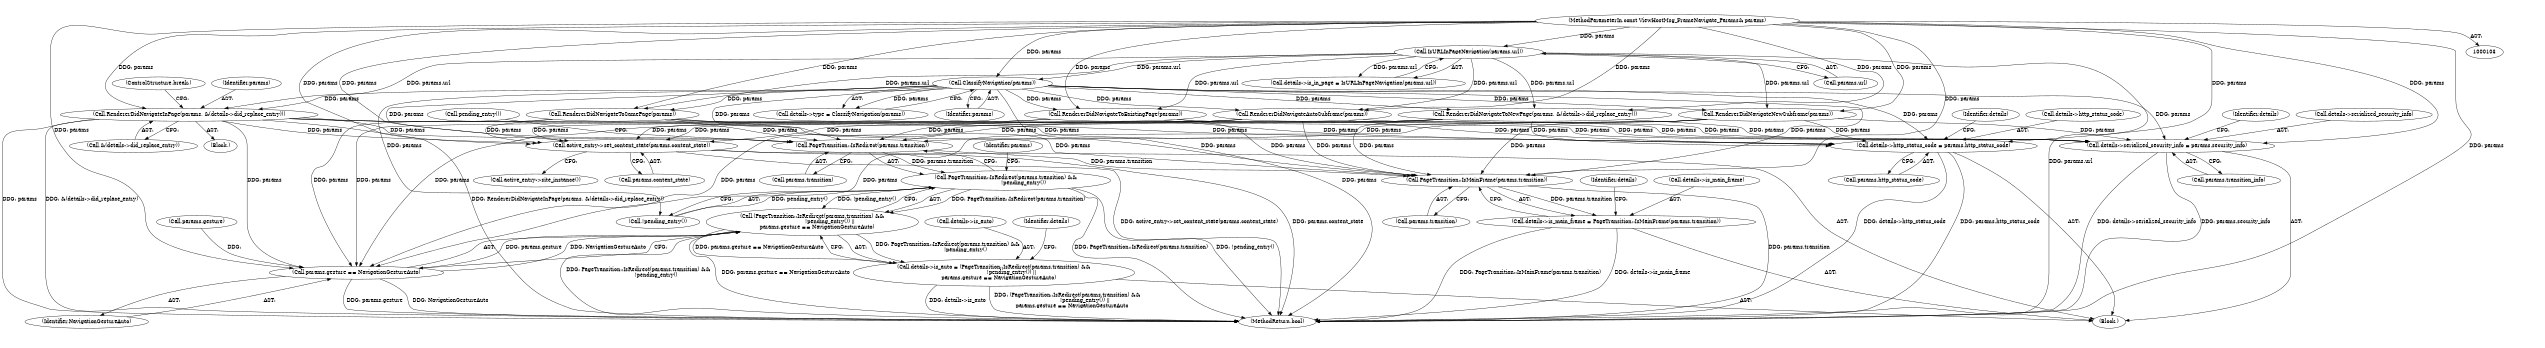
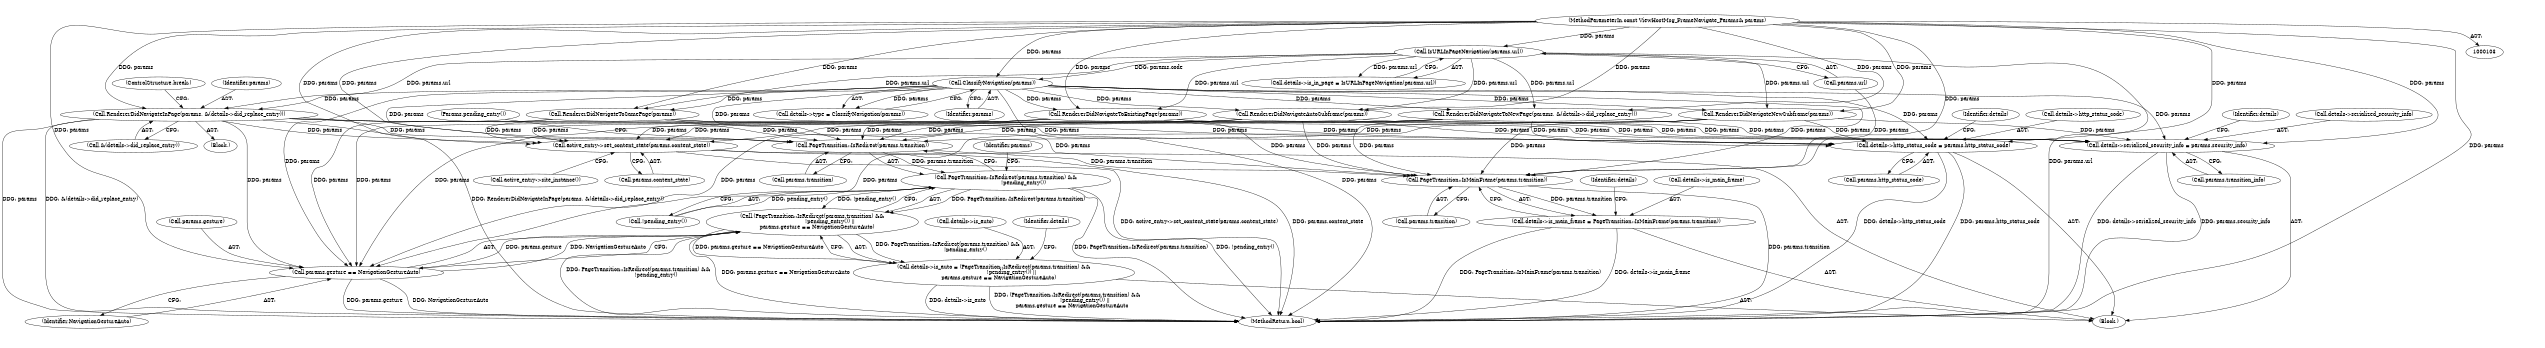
  digraph {
    n1 [label="(Call,RendererDidNavigateInPage(params, &(details->did_replace_entry)))"]
    n2 [label="(Call,active_entry->set_content_state(params.content_state))"]
    n3 [label="(Call,PageTransition::IsRedirect(params.transition))"]
    n4 [label="(Call,PageTransition::IsMainFrame(params.transition))"]
    n5 [label="(Call,params.gesture == NavigationGestureAuto)"]
    n6 [label="(Call,details->serialized_security_info = params.security_info)"]
    n7 [label="(Call,details->http_status_code = params.http_status_code)"]
    n8 [label="(Call,&(details->did_replace_entry))"]
    n9 [label="(MethodReturn,bool)"]
    n10 [label="(Block,)"]
    n11 [label="(Call,params.content_state)"]
    n12 [label="(Block,)"]
    n13 [label="(Call,PageTransition::IsRedirect(params.transition) &&\n                      !pending_entry())"]
    n14 [label="(Call,params.transition)"]
    n15 [label="(Call,details->is_main_frame = PageTransition::IsMainFrame(params.transition))"]
    n16 [label="(Call,params.transition)"]
    n17 [label="(Call,(PageTransition::IsRedirect(params.transition) &&\n                      !pending_entry()) ||\n      params.gesture == NavigationGestureAuto)"]
    n18 [label="(Identifier,NavigationGestureAuto)"]
    n19 [label="(Call,params.transition_info)"]
    n20 [label="(Call,params.http_status_code)"]
    n21 [label="(Call,IsURLInPageNavigation(params.url))"]
    n22 [label="(Call,ClassifyNavigation(params))"]
    n23 [label="(Call,details->is_in_page = IsURLInPageNavigation(params.url))"]
    n24 [label="(Call,RendererDidNavigateToExistingPage(params))"]
    n25 [label="(Call,RendererDidNavigateToSamePage(params))"]
    n26 [label="(Call,params.url)"]
    n27 [label="(Call,RendererDidNavigateAutoSubframe(params))"]
    n28 [label="(Call,RendererDidNavigateNewSubframe(params))"]
    n29 [label="(Call,RendererDidNavigateToNewPage(params, &(details->did_replace_entry)))"]
    n30 [label="(Call,details->type = ClassifyNavigation(params))"]
    n31 [label="(Identifier,params)"]
    n32 [label="(MethodParameterIn,const ViewHostMsg_FrameNavigate_Params& params)"]
    1000103
    n34 [label="(Call,!pending_entry())"]
    n35 [label="(Call,details->is_auto = (PageTransition::IsRedirect(params.transition) &&\n                      !pending_entry()) ||\n      params.gesture == NavigationGestureAuto)"]
    n36 [label="(Call,details->is_auto)"]
    n37 [label="(ControlStructure,break;)"]
    n38 [label="(Identifier,details)"]
    n39 [label="(Identifier,details)"]
    n40 [label="(Identifier,details)"]
    n41 [label="(Call,active_entry->site_instance())"]
-   n42 [label="(Call,pending_entry())"]
+   n42 [label="(Params,pending_entry())"]
    n43 [label="(Identifier,params)"]
    n44 [label="(Identifier,params)"]
    n45 [label="(Call,details->is_main_frame)"]
    n46 [label="(Identifier,details)"]
    n47 [label="(Call,params.gesture)"]
    n48 [label="(Call,details->serialized_security_info)"]
    n49 [label="(Call,details->http_status_code)"]
    n1 -> n2 [label="DDG: params"]
    n1 -> n3 [label="DDG: params"]
    n1 -> n4 [label="DDG: params"]
    n1 -> n5 [label="DDG: params"]
    n1 -> n6 [label="DDG: params"]
    n1 -> n7 [label="DDG: params"]
    n1 -> n8 [label="CFG: "]
    n1 -> n9 [label="DDG: &(details->did_replace_entry)"]
    n1 -> n9 [label="DDG: RendererDidNavigateInPage(params, &(details->did_replace_entry))"]
    n1 -> n9 [label="DDG: params"]
    n1 -> n10 [label="AST: "]
    n2 -> n9 [label="DDG: params.content_state"]
    n2 -> n9 [label="DDG: active_entry->set_content_state(params.content_state)"]
    n2 -> n11 [label="CFG: "]
    n2 -> n12 [label="AST: "]
    n3 -> n4 [label="DDG: params.transition"]
    n3 -> n13 [label="AST: "]
    n3 -> n13 [label="DDG: params.transition"]
    n3 -> n14 [label="CFG: "]
    n4 -> n9 [label="DDG: params.transition"]
    n4 -> n15 [label="AST: "]
    n4 -> n15 [label="DDG: params.transition"]
    n4 -> n16 [label="CFG: "]
    n5 -> n9 [label="DDG: NavigationGestureAuto"]
    n5 -> n9 [label="DDG: params.gesture"]
    n5 -> n17 [label="AST: "]
    n5 -> n17 [label="DDG: params.gesture"]
    n5 -> n17 [label="DDG: NavigationGestureAuto"]
-   n5 -> n18 [label="AST: "]
+   n5 -> n18 [label="CFG: "]
    n6 -> n9 [label="DDG: details->serialized_security_info"]
    n6 -> n9 [label="DDG: params.security_info"]
    n6 -> n12 [label="AST: "]
    n6 -> n19 [label="CFG: "]
    n7 -> n9 [label="DDG: params.http_status_code"]
    n7 -> n9 [label="DDG: details->http_status_code"]
    n7 -> n12 [label="AST: "]
    n7 -> n20 [label="CFG: "]
    n8 -> n1 [label="AST: "]
    n11 -> n2 [label="AST: "]
    n13 -> n3 [label="CFG: "]
    n13 -> n9 [label="DDG: PageTransition::IsRedirect(params.transition)"]
    n13 -> n9 [label="DDG: !pending_entry()"]
    n13 -> n17 [label="AST: "]
    n13 -> n17 [label="DDG: PageTransition::IsRedirect(params.transition)"]
    n13 -> n17 [label="DDG: !pending_entry()"]
    n13 -> n34 [label="CFG: "]
    n14 -> n3 [label="AST: "]
    n15 -> n4 [label="CFG: "]
    n15 -> n9 [label="DDG: PageTransition::IsMainFrame(params.transition)"]
    n15 -> n9 [label="DDG: details->is_main_frame"]
    n15 -> n12 [label="AST: "]
    n16 -> n4 [label="AST: "]
    n17 -> n5 [label="CFG: "]
    n17 -> n9 [label="DDG: PageTransition::IsRedirect(params.transition) &&\n                      !pending_entry()"]
    n17 -> n9 [label="DDG: params.gesture == NavigationGestureAuto"]
    n17 -> n13 [label="CFG: "]
    n17 -> n35 [label="AST: "]
    n17 -> n35 [label="DDG: PageTransition::IsRedirect(params.transition) &&\n                      !pending_entry()"]
    n17 -> n35 [label="DDG: params.gesture == NavigationGestureAuto"]
    n18 -> n5 [label="AST: "]
    n19 -> n6 [label="AST: "]
    n20 -> n7 [label="AST: "]
    n21 -> n1 [label="DDG: params.url"]
    n21 -> n9 [label="DDG: params.url"]
-   n21 -> n22 [label="DDG: params.url"]
+   n21 -> n22 [label="DDG: params.code"]
    n21 -> n23 [label="AST: "]
    n21 -> n23 [label="DDG: params.url"]
    n21 -> n24 [label="DDG: params.url"]
    n21 -> n25 [label="DDG: params.url"]
    n21 -> n26 [label="CFG: "]
    n21 -> n27 [label="DDG: params.url"]
    n21 -> n28 [label="DDG: params.url"]
    n21 -> n29 [label="DDG: params.url"]
    n22 -> n1 [label="DDG: params"]
    n22 -> n2 [label="DDG: params"]
    n22 -> n3 [label="DDG: params"]
    n22 -> n4 [label="DDG: params"]
-   n22 -> n34 [label="DDG: params"]
+   n22 -> n5 [label="DDG: params"]
    n22 -> n6 [label="DDG: params"]
    n22 -> n7 [label="DDG: params"]
    n22 -> n9 [label="DDG: params"]
    n22 -> n24 [label="DDG: params"]
    n22 -> n25 [label="DDG: params"]
    n22 -> n27 [label="DDG: params"]
    n22 -> n28 [label="DDG: params"]
    n22 -> n29 [label="DDG: params"]
    n22 -> n30 [label="AST: "]
    n22 -> n30 [label="DDG: params"]
    n22 -> n31 [label="CFG: "]
    n23 -> n21 [label="CFG: "]
    n24 -> n2 [label="DDG: params"]
+   n24 -> n3 [label="DDG: params"]
    n24 -> n4 [label="DDG: params"]
    n24 -> n5 [label="DDG: params"]
    n24 -> n6 [label="DDG: params"]
    n24 -> n7 [label="DDG: params"]
    n25 -> n2 [label="DDG: params"]
    n25 -> n3 [label="DDG: params"]
-   n25 -> n4 [label="DDG: params"]
+   n26 -> n4 [label="DDG: params"]
    n25 -> n5 [label="DDG: params"]
    n25 -> n6 [label="DDG: params"]
    n25 -> n7 [label="DDG: params"]
    n26 -> n21 [label="AST: "]
    n27 -> n2 [label="DDG: params"]
    n27 -> n3 [label="DDG: params"]
    n27 -> n4 [label="DDG: params"]
    n27 -> n5 [label="DDG: params"]
    n27 -> n6 [label="DDG: params"]
    n27 -> n7 [label="DDG: params"]
    n28 -> n2 [label="DDG: params"]
    n28 -> n3 [label="DDG: params"]
    n28 -> n4 [label="DDG: params"]
    n28 -> n5 [label="DDG: params"]
    n28 -> n6 [label="DDG: params"]
    n28 -> n7 [label="DDG: params"]
    n29 -> n2 [label="DDG: params"]
    n29 -> n3 [label="DDG: params"]
    n29 -> n4 [label="DDG: params"]
    n29 -> n5 [label="DDG: params"]
    n29 -> n6 [label="DDG: params"]
    n29 -> n7 [label="DDG: params"]
    n30 -> n22 [label="CFG: "]
    n31 -> n22 [label="AST: "]
    n32 -> n1 [label="DDG: params"]
    n32 -> n2 [label="DDG: params"]
    n32 -> n3 [label="DDG: params"]
    n32 -> n4 [label="DDG: params"]
    n32 -> n5 [label="DDG: params"]
    n32 -> n6 [label="DDG: params"]
    n32 -> n7 [label="DDG: params"]
    n32 -> n9 [label="DDG: params"]
    n32 -> n21 [label="DDG: params"]
    n32 -> n22 [label="DDG: params"]
    n32 -> n24 [label="DDG: params"]
    n32 -> n25 [label="DDG: params"]
    n32 -> n27 [label="DDG: params"]
    n32 -> n28 [label="DDG: params"]
    n32 -> n29 [label="DDG: params"]
    n32 -> 1000103 [label="AST: "]
    n34 -> n13 [label="AST: "]
    n34 -> n13 [label="DDG: pending_entry()"]
    n35 -> n9 [label="DDG: details->is_auto"]
    n35 -> n9 [label="DDG: (PageTransition::IsRedirect(params.transition) &&\n                      !pending_entry()) ||\n      params.gesture == NavigationGestureAuto"]
    n35 -> n12 [label="AST: "]
    n35 -> n17 [label="CFG: "]
    n36 -> n35 [label="AST: "]
    n37 -> n1 [label="CFG: "]
    n38 -> n15 [label="CFG: "]
    n39 -> n7 [label="CFG: "]
    n40 -> n35 [label="CFG: "]
-   n2 -> n41 [label="CFG: "]
+   n41 -> n2 [label="CFG: "]
    n42 -> n3 [label="CFG: "]
    n43 -> n13 [label="CFG: "]
    n44 -> n1 [label="AST: "]
    n45 -> n15 [label="AST: "]
    n46 -> n6 [label="CFG: "]
-   n47 -> n5 [label="DDG: "]
+   n47 -> n5 [label="AST: "]
    n48 -> n6 [label="AST: "]
    n49 -> n7 [label="AST: "]
  }
